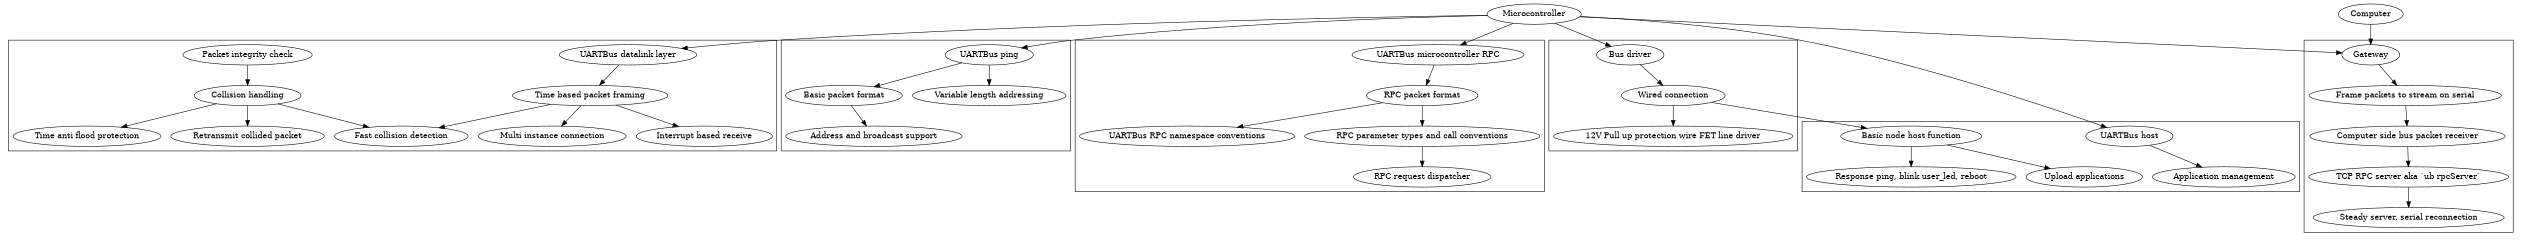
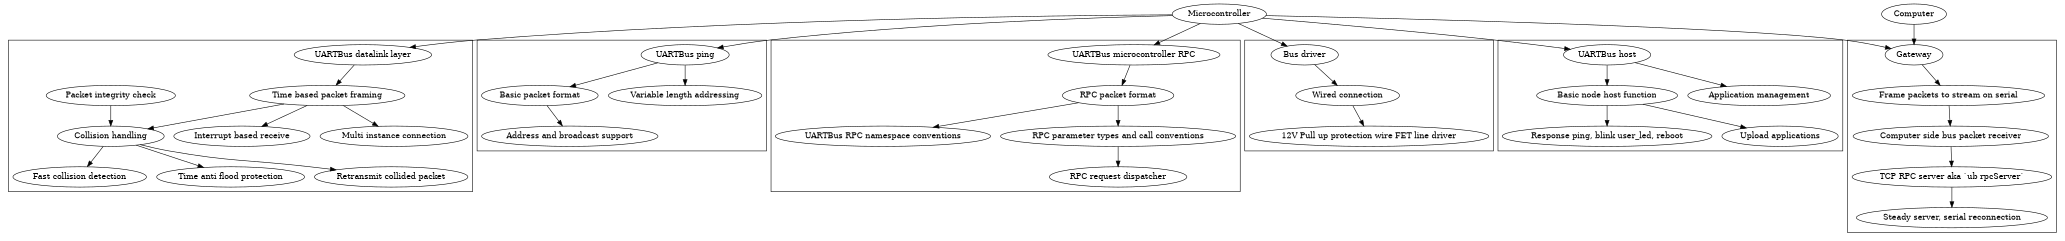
  digraph {
    overlap_scaling=0.01
    "Bus driver"
    "Wired connection"
    n3 [label="12V Pull up protection wire FET line driver"]
    "UARTBus datalink layer"
    "Time based packet framing"
    "Collision handling"
    "Interrupt based receive"
    "Multi instance connection"
    "Packet integrity check"
    "Fast collision detection"
    n11 [label="Time anti flood protection"]
    "Retransmit collided packet"
    n13 [label="UARTBus ping"]
    "Basic packet format"
    "Variable length addressing"
    "Address and broadcast support"
    "UARTBus microcontroller RPC"
    "RPC packet format"
    "UARTBus RPC namespace conventions"
    "RPC parameter types and call conventions"
    "RPC request dispatcher"
    Gateway
    "Frame packets to stream on serial"
    "Computer side bus packet receiver"
    "TCP RPC server aka `ub rpcServer`"
    "Steady server, serial reconnection"
    "UARTBus host"
    "Basic node host function"
    "Application management"
    "Response ping, blink user_led, reboot"
    "Upload applications"
    Microcontroller
    Computer
    subgraph cluster_1 {
      "Bus driver"
      "Wired connection"
      n3
    }
    subgraph cluster_2 {
      "UARTBus datalink layer"
      "Time based packet framing"
      "Collision handling"
      "Interrupt based receive"
      "Multi instance connection"
      "Packet integrity check"
      "Fast collision detection"
      n11
      "Retransmit collided packet"
    }
    subgraph cluster_3 {
      n13
      "Basic packet format"
      "Variable length addressing"
      "Address and broadcast support"
    }
    subgraph cluster_4 {
      "UARTBus microcontroller RPC"
      "RPC packet format"
      "UARTBus RPC namespace conventions"
      "RPC parameter types and call conventions"
      "RPC request dispatcher"
    }
    subgraph cluster_5 {
      Gateway
      "Frame packets to stream on serial"
      "Computer side bus packet receiver"
      "TCP RPC server aka `ub rpcServer`"
      "Steady server, serial reconnection"
    }
    subgraph cluster_6 {
      "UARTBus host"
      "Basic node host function"
      "Application management"
      "Response ping, blink user_led, reboot"
      "Upload applications"
    }
    "Bus driver" -> "Wired connection"
    "Wired connection" -> n3
    "UARTBus datalink layer" -> "Time based packet framing"
-   "Time based packet framing" -> "Fast collision detection"
+   "Time based packet framing" -> "Collision handling"
    "Time based packet framing" -> "Interrupt based receive"
    "Time based packet framing" -> "Multi instance connection"
    "Collision handling" -> "Fast collision detection"
    "Collision handling" -> n11
    "Collision handling" -> "Retransmit collided packet"
    "Packet integrity check" -> "Collision handling"
    n13 -> "Basic packet format"
    n13 -> "Variable length addressing"
    "Basic packet format" -> "Address and broadcast support"
    "UARTBus microcontroller RPC" -> "RPC packet format"
    "RPC packet format" -> "UARTBus RPC namespace conventions"
    "RPC packet format" -> "RPC parameter types and call conventions"
    "RPC parameter types and call conventions" -> "RPC request dispatcher"
    Gateway -> "Frame packets to stream on serial"
    "Frame packets to stream on serial" -> "Computer side bus packet receiver"
    "Computer side bus packet receiver" -> "TCP RPC server aka `ub rpcServer`"
    "TCP RPC server aka `ub rpcServer`" -> "Steady server, serial reconnection"
-   "Wired connection" -> "Basic node host function"
+   "UARTBus host" -> "Basic node host function"
    "UARTBus host" -> "Application management"
    "Basic node host function" -> "Response ping, blink user_led, reboot"
    "Basic node host function" -> "Upload applications"
    Microcontroller -> "Bus driver"
    Microcontroller -> "UARTBus datalink layer"
    Microcontroller -> n13
    Microcontroller -> "UARTBus microcontroller RPC"
    Microcontroller -> Gateway
    Microcontroller -> "UARTBus host"
    Computer -> Gateway
  }
